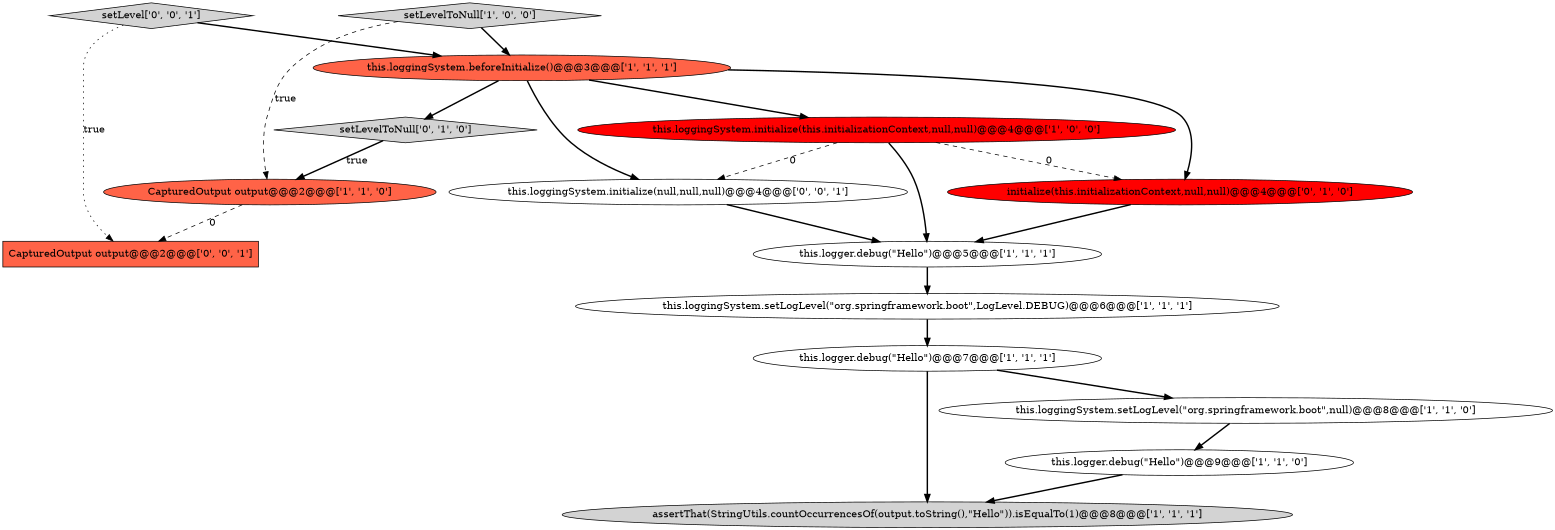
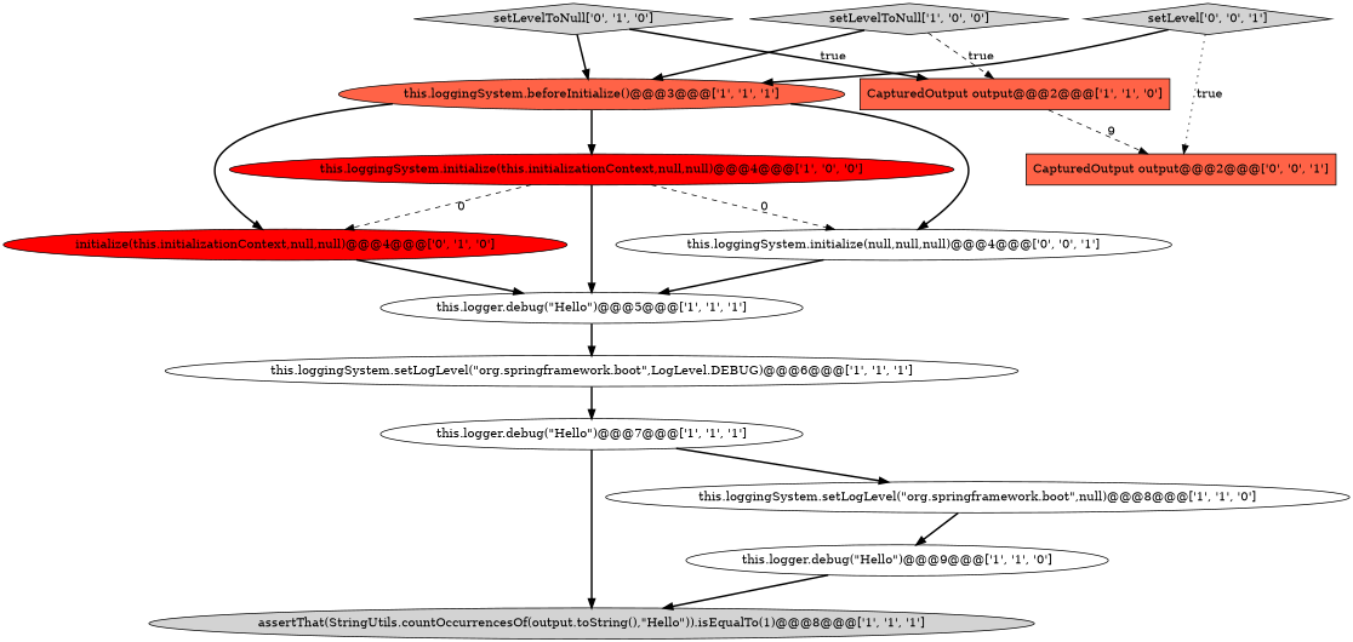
  digraph {
    node [fillcolor=white shape=ellipse style=filled]
    edge [style=bold]
    n1 [label="this.logger.debug(\"Hello\")@@@7@@@['1', '1', '1']"]
    n2 [fillcolor=lightgray label="assertThat(StringUtils.countOccurrencesOf(output.toString(),\"Hello\")).isEqualTo(1)@@@8@@@['1', '1', '1']"]
    n3 [label="this.loggingSystem.setLogLevel(\"org.springframework.boot\",null)@@@8@@@['1', '1', '0']"]
    n4 [label="this.logger.debug(\"Hello\")@@@9@@@['1', '1', '0']"]
    n5 [label="this.logger.debug(\"Hello\")@@@5@@@['1', '1', '1']"]
    n6 [label="this.loggingSystem.setLogLevel(\"org.springframework.boot\",LogLevel.DEBUG)@@@6@@@['1', '1', '1']"]
    n7 [fillcolor=lightgray label="setLevelToNull['0', '1', '0']" shape=diamond]
    n8 [fillcolor=tomato label="this.loggingSystem.beforeInitialize()@@@3@@@['1', '1', '1']"]
-   n9 [fillcolor=tomato label="CapturedOutput output@@@2@@@['1', '1', '0']"]
+   n9 [fillcolor=tomato label="CapturedOutput output@@@2@@@['1', '1', '0']" shape=box]
    n10 [fillcolor=red label="this.loggingSystem.initialize(this.initializationContext,null,null)@@@4@@@['1', '0', '0']"]
    n11 [label="this.loggingSystem.initialize(null,null,null)@@@4@@@['0', '0', '1']"]
    n12 [fillcolor=red label="initialize(this.initializationContext,null,null)@@@4@@@['0', '1', '0']"]
    n13 [fillcolor=tomato label="CapturedOutput output@@@2@@@['0', '0', '1']" shape=box]
    n14 [fillcolor=lightgray label="setLevel['0', '0', '1']" shape=diamond]
    n15 [fillcolor=lightgray label="setLevelToNull['1', '0', '0']" shape=diamond]
    n1 -> n2
    n1 -> n3
    n3 -> n4
    n4 -> n2
    n5 -> n6
    n6 -> n1
-   n8 -> n7
+   n7 -> n8
    n7 -> n9 [label=true]
    n8 -> n10
    n8 -> n11
    n8 -> n12
-   n9 -> n13 [label=0 style=dashed]
+   n9 -> n13 [label=9 style=dashed]
    n10 -> n5
    n10 -> n11 [label=0 style=dashed]
    n10 -> n12 [label=0 style=dashed]
    n11 -> n5
    n12 -> n5
    n14 -> n8
    n14 -> n13 [label=true style=dotted]
    n15 -> n8
    n15 -> n9 [label=true style=dashed]
  }
